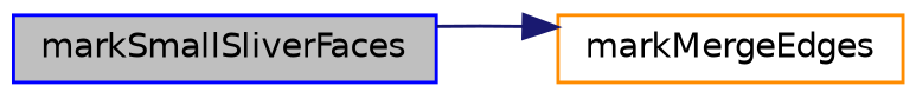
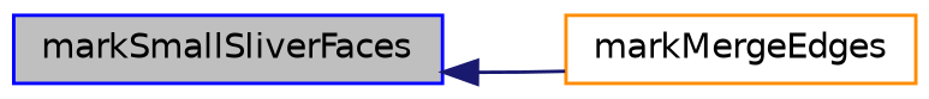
  digraph {
    rankdir=LR
    node [fontname=Helvetica fontsize=10 shape=record]
    n1 [color=blue fillcolor=grey75 fontcolor=black height=0.2 label=markSmallSliverFaces style=filled width=0.4]
    n2 [color=darkorange height=0.2 label=markMergeEdges width=0.4]
-   n2 -> n1 [color=midnightblue dir=back fontname=Helvetica fontsize=10 labelfontname=Helvetica labelfontsize=10 style=solid]
+   n1 -> n2 [color=midnightblue dir=back fontname=Helvetica fontsize=10 labelfontname=Helvetica labelfontsize=10 style=solid]
  }
